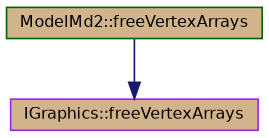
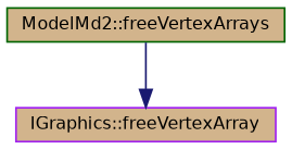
  digraph {
    rankdir=TB
    node [fillcolor=tan fontname=Helvetica fontsize=10 shape=record style=filled]
    n1 [color=darkgreen fontcolor=black height=0.2 label="ModelMd2::freeVertexArrays" width=0.4]
-   n2 [color=purple height=0.2 label="IGraphics::freeVertexArrays" width=0.4]
+   n2 [color=purple height=0.2 label="IGraphics::freeVertexArray" width=0.4]
    n1 -> n2 [color=midnightblue fontname=Helvetica fontsize=10 labelfontname=Helvetica labelfontsize=10 style=solid arrowhead=normal]
  }
